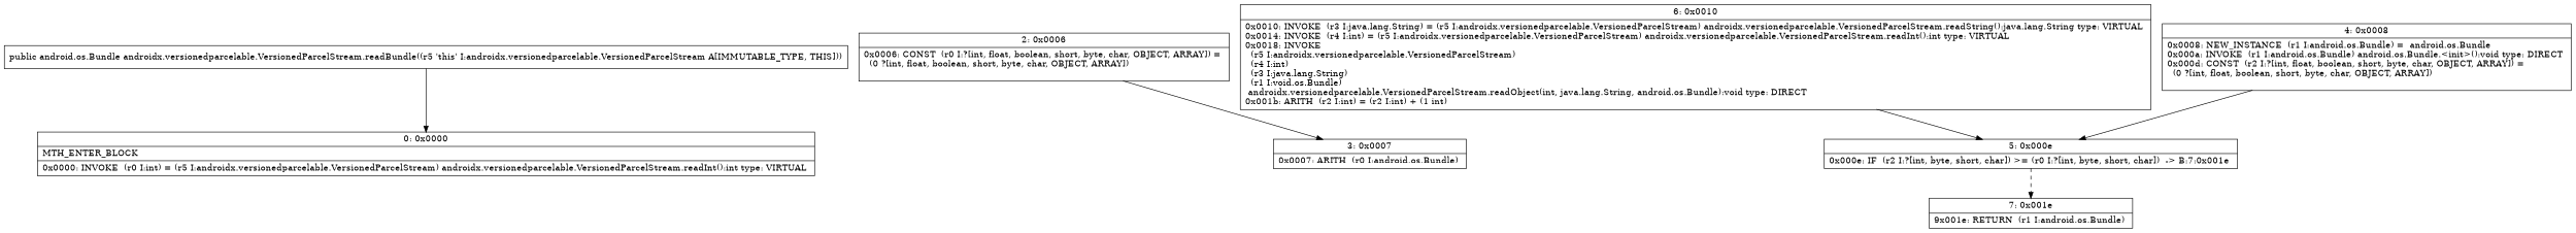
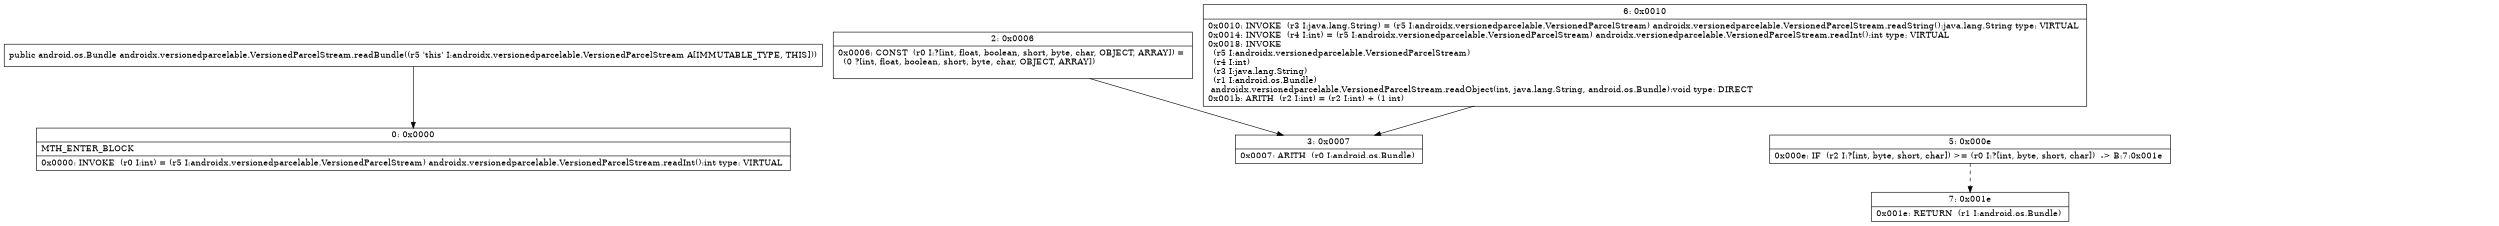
  digraph {
    node [shape=record]
    n1 [label="{0\:\ 0x0000|MTH_ENTER_BLOCK\l|0x0000: INVOKE  (r0 I:int) = (r5 I:androidx.versionedparcelable.VersionedParcelStream) androidx.versionedparcelable.VersionedParcelStream.readInt():int type: VIRTUAL \l}"]
    n2 [label="{2\:\ 0x0006|0x0006: CONST  (r0 I:?[int, float, boolean, short, byte, char, OBJECT, ARRAY]) = \l  (0 ?[int, float, boolean, short, byte, char, OBJECT, ARRAY])\l \l}"]
    n3 [label="{3\:\ 0x0007|0x0007: ARITH  (r0 I:android.os.Bundle) \l}"]
-   n4 [label="{4\:\ 0x0008|0x0008: NEW_INSTANCE  (r1 I:android.os.Bundle) =  android.os.Bundle \l0x000a: INVOKE  (r1 I:android.os.Bundle) android.os.Bundle.\<init\>():void type: DIRECT \l0x000d: CONST  (r2 I:?[int, float, boolean, short, byte, char, OBJECT, ARRAY]) = \l  (0 ?[int, float, boolean, short, byte, char, OBJECT, ARRAY])\l \l}"]
    n5 [label="{5\:\ 0x000e|0x000e: IF  (r2 I:?[int, byte, short, char]) \>= (r0 I:?[int, byte, short, char])  \-\> B:7:0x001e \l}"]
-   n6 [label="{7\:\ 0x001e|9x001e: RETURN  (r1 I:android.os.Bundle) \l}"]
-   n7 [label="{6\:\ 0x0010|0x0010: INVOKE  (r3 I:java.lang.String) = (r5 I:androidx.versionedparcelable.VersionedParcelStream) androidx.versionedparcelable.VersionedParcelStream.readString():java.lang.String type: VIRTUAL \l0x0014: INVOKE  (r4 I:int) = (r5 I:androidx.versionedparcelable.VersionedParcelStream) androidx.versionedparcelable.VersionedParcelStream.readInt():int type: VIRTUAL \l0x0018: INVOKE  \l  (r5 I:androidx.versionedparcelable.VersionedParcelStream)\l  (r4 I:int)\l  (r3 I:java.lang.String)\l  (r1 I:void.os.Bundle)\l androidx.versionedparcelable.VersionedParcelStream.readObject(int, java.lang.String, android.os.Bundle):void type: DIRECT \l0x001b: ARITH  (r2 I:int) = (r2 I:int) + (1 int) \l}"]
+   n6 [label="{7\:\ 0x001e|0x001e: RETURN  (r1 I:android.os.Bundle) \l}"]
+   n7 [label="{6\:\ 0x0010|0x0010: INVOKE  (r3 I:java.lang.String) = (r5 I:androidx.versionedparcelable.VersionedParcelStream) androidx.versionedparcelable.VersionedParcelStream.readString():java.lang.String type: VIRTUAL \l0x0014: INVOKE  (r4 I:int) = (r5 I:androidx.versionedparcelable.VersionedParcelStream) androidx.versionedparcelable.VersionedParcelStream.readInt():int type: VIRTUAL \l0x0018: INVOKE  \l  (r5 I:androidx.versionedparcelable.VersionedParcelStream)\l  (r4 I:int)\l  (r3 I:java.lang.String)\l  (r1 I:android.os.Bundle)\l androidx.versionedparcelable.VersionedParcelStream.readObject(int, java.lang.String, android.os.Bundle):void type: DIRECT \l0x001b: ARITH  (r2 I:int) = (r2 I:int) + (1 int) \l}"]
    n8 [label="{public android.os.Bundle androidx.versionedparcelable.VersionedParcelStream.readBundle((r5 'this' I:androidx.versionedparcelable.VersionedParcelStream A[IMMUTABLE_TYPE, THIS])) }"]
    n2 -> n3
-   n4 -> n5
    n5 -> n6 [style=dashed]
-   n7 -> n5
+   n7 -> n3
    n8 -> n1
  }
